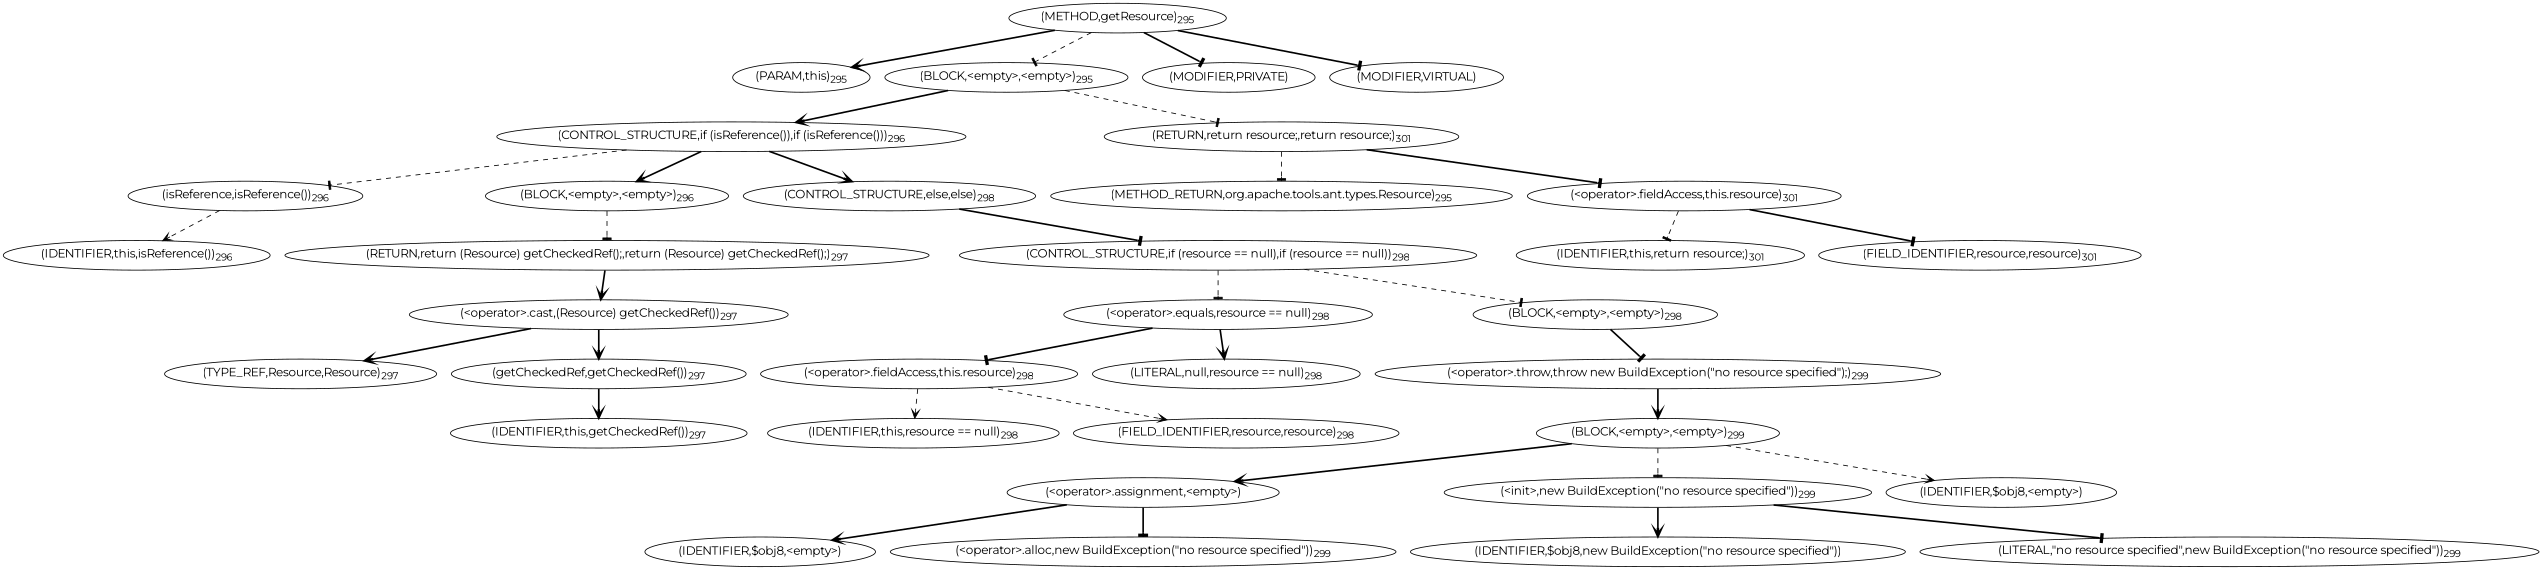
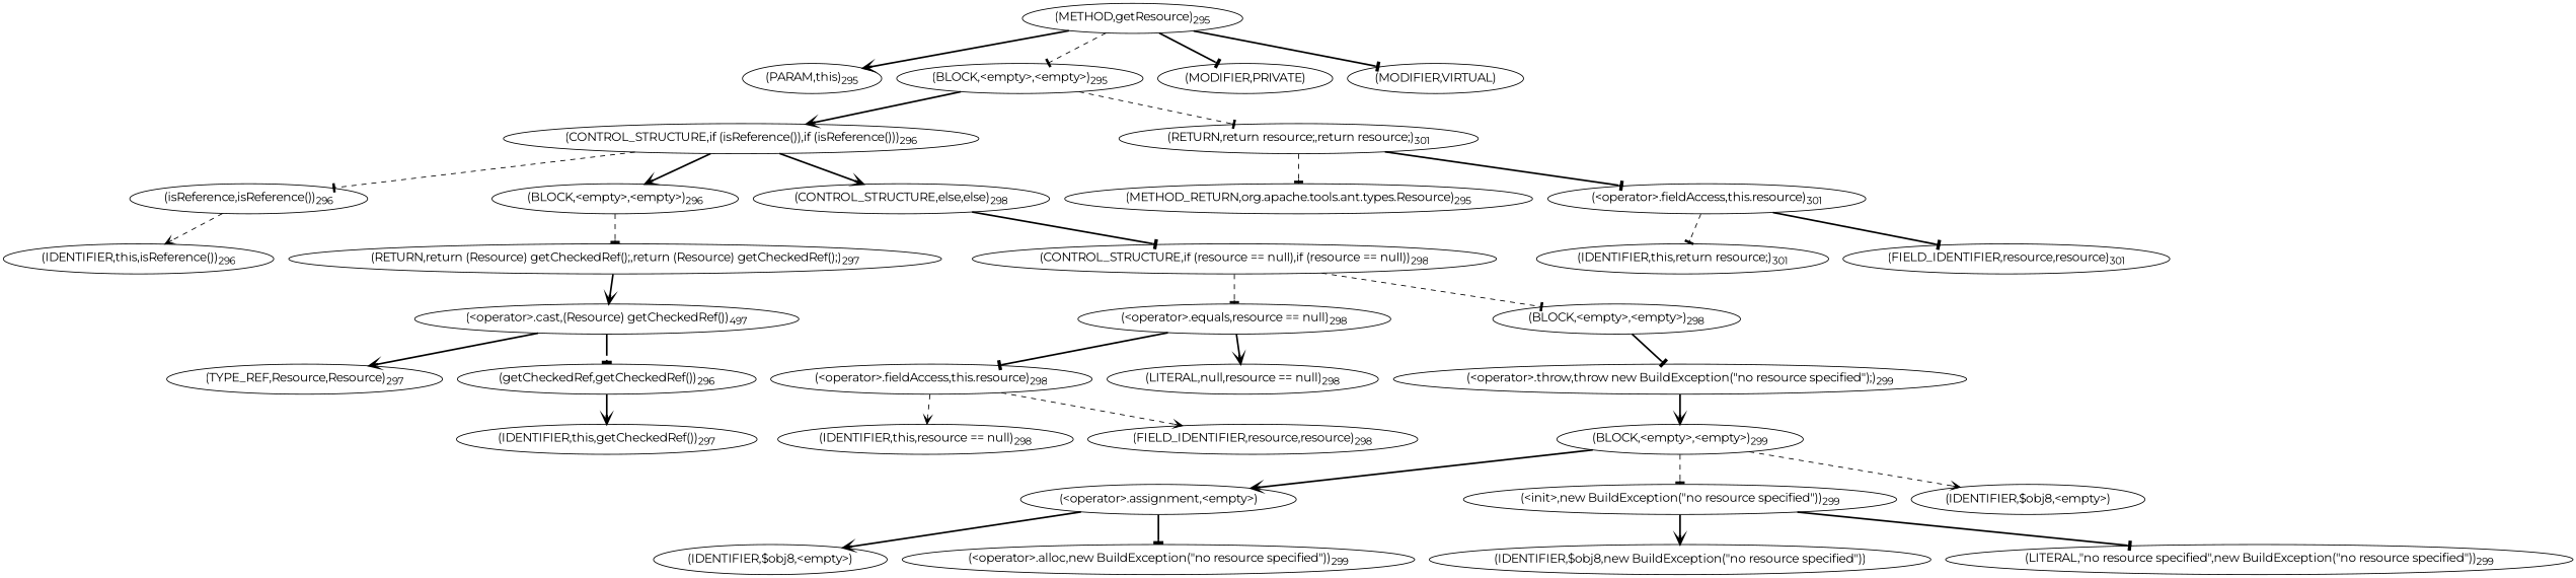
  digraph {
    fontname=Montserrat
    node [fontname=Montserrat]
    edge [arrowhead=tee fontname=Montserrat style=bold]
    n1 [label=<(METHOD,getResource)<SUB>295</SUB>>]
    n2 [label=<(PARAM,this)<SUB>295</SUB>>]
    n3 [label=<(BLOCK,&lt;empty&gt;,&lt;empty&gt;)<SUB>295</SUB>>]
    n4 [label=<(MODIFIER,PRIVATE)>]
    n5 [label=<(MODIFIER,VIRTUAL)>]
    n6 [label=<(CONTROL_STRUCTURE,if (isReference()),if (isReference()))<SUB>296</SUB>>]
    n7 [label=<(RETURN,return resource;,return resource;)<SUB>301</SUB>>]
    n8 [label=<(METHOD_RETURN,org.apache.tools.ant.types.Resource)<SUB>295</SUB>>]
    n9 [label=<(isReference,isReference())<SUB>296</SUB>>]
    n10 [label=<(BLOCK,&lt;empty&gt;,&lt;empty&gt;)<SUB>296</SUB>>]
    n11 [label=<(CONTROL_STRUCTURE,else,else)<SUB>298</SUB>>]
    n12 [label=<(&lt;operator&gt;.fieldAccess,this.resource)<SUB>301</SUB>>]
    n13 [label=<(IDENTIFIER,this,isReference())<SUB>296</SUB>>]
    n14 [label=<(RETURN,return (Resource) getCheckedRef();,return (Resource) getCheckedRef();)<SUB>297</SUB>>]
    n15 [label=<(CONTROL_STRUCTURE,if (resource == null),if (resource == null))<SUB>298</SUB>>]
-   n16 [label=<(&lt;operator&gt;.cast,(Resource) getCheckedRef())<SUB>297</SUB>>]
+   n16 [label=<(&lt;operator&gt;.cast,(Resource) getCheckedRef())<SUB>497</SUB>>]
    n17 [label=<(TYPE_REF,Resource,Resource)<SUB>297</SUB>>]
-   n18 [label=<(getCheckedRef,getCheckedRef())<SUB>297</SUB>>]
+   n18 [label=<(getCheckedRef,getCheckedRef())<SUB>296</SUB>>]
    n19 [label=<(IDENTIFIER,this,getCheckedRef())<SUB>297</SUB>>]
    n20 [label=<(&lt;operator&gt;.equals,resource == null)<SUB>298</SUB>>]
    n21 [label=<(BLOCK,&lt;empty&gt;,&lt;empty&gt;)<SUB>298</SUB>>]
    n22 [label=<(&lt;operator&gt;.fieldAccess,this.resource)<SUB>298</SUB>>]
    n23 [label=<(LITERAL,null,resource == null)<SUB>298</SUB>>]
    n24 [label=<(&lt;operator&gt;.throw,throw new BuildException(&quot;no resource specified&quot;);)<SUB>299</SUB>>]
    n25 [label=<(IDENTIFIER,this,resource == null)<SUB>298</SUB>>]
    n26 [label=<(FIELD_IDENTIFIER,resource,resource)<SUB>298</SUB>>]
    n27 [label=<(BLOCK,&lt;empty&gt;,&lt;empty&gt;)<SUB>299</SUB>>]
    n28 [label=<(&lt;operator&gt;.assignment,&lt;empty&gt;)>]
    n29 [label=<(&lt;init&gt;,new BuildException(&quot;no resource specified&quot;))<SUB>299</SUB>>]
    n30 [label=<(IDENTIFIER,$obj8,&lt;empty&gt;)>]
    n31 [label=<(IDENTIFIER,$obj8,&lt;empty&gt;)>]
    n32 [label=<(&lt;operator&gt;.alloc,new BuildException(&quot;no resource specified&quot;))<SUB>299</SUB>>]
    n33 [label=<(IDENTIFIER,$obj8,new BuildException(&quot;no resource specified&quot;))>]
    n34 [label=<(LITERAL,&quot;no resource specified&quot;,new BuildException(&quot;no resource specified&quot;))<SUB>299</SUB>>]
    n35 [label=<(IDENTIFIER,this,return resource;)<SUB>301</SUB>>]
    n36 [label=<(FIELD_IDENTIFIER,resource,resource)<SUB>301</SUB>>]
    n1 -> n2 [arrowhead=vee]
    n1 -> n3 [style=dashed]
    n1 -> n4
    n1 -> n5
    n3 -> n6 [arrowhead=vee]
    n3 -> n7 [style=dashed]
    n6 -> n9 [style=dashed]
    n6 -> n10 [arrowhead=vee]
    n6 -> n11 [arrowhead=vee]
    n7 -> n8 [style=dashed]
    n7 -> n12
    n9 -> n13 [arrowhead=vee style=dashed]
    n10 -> n14 [style=dashed]
    n11 -> n15
    n12 -> n35 [style=dashed]
    n12 -> n36
    n14 -> n16 [arrowhead=vee]
    n15 -> n20 [style=dashed]
    n15 -> n21 [style=dashed]
    n16 -> n17 [arrowhead=vee]
-   n16 -> n18 [arrowhead=vee]
+   n16 -> n18
    n18 -> n19 [arrowhead=vee]
    n20 -> n22
    n20 -> n23 [arrowhead=vee]
    n21 -> n24
    n22 -> n25 [arrowhead=vee style=dashed]
    n22 -> n26 [arrowhead=vee style=dashed]
    n24 -> n27 [arrowhead=vee]
    n27 -> n28 [arrowhead=vee]
    n27 -> n29 [style=dashed]
    n27 -> n30 [arrowhead=vee style=dashed]
    n28 -> n31 [arrowhead=vee]
    n28 -> n32
    n29 -> n33 [arrowhead=vee]
    n29 -> n34
  }
